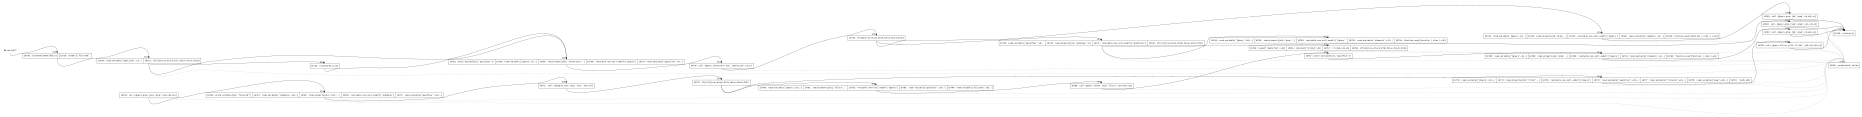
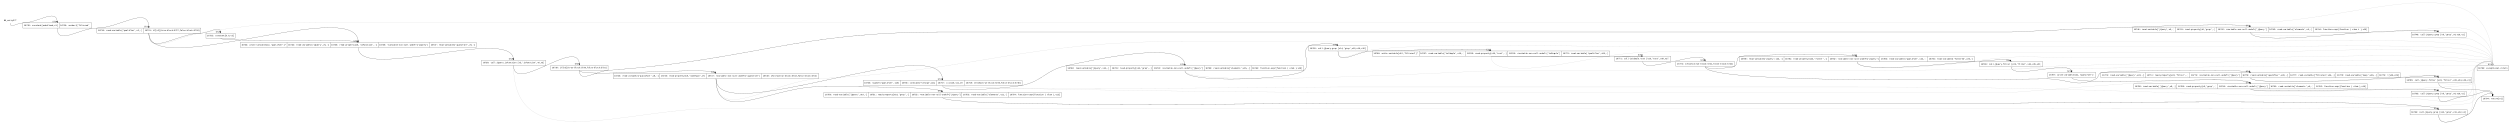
  digraph {
    fontname="Liberation Mono"
    rankdir=LR
    node [fontname="Liberation Mono" shape=record]
    edge [fontname="Liberation Mono" headport=n tailport=s]
    n1 [label=BB_entry377 shape=none]
    n2 [label="{16728: constant[undefined,v1]|16729: vardecl['filtered']}"]
    n3 [label="{16730: read-variable['qualifier',v2,-]|16731: if[v2](true-block:5727,false-block:5726)}"]
    n4 [label="{16733: write-variable[v2,'qualifier']*|16734: read-variable['jQuery',v5,-]|16735: read-property[v5,'isFunction',-]|16736: \<variable-non-null-undef\>['jQuery']|16737: read-variable['qualifier',v6,-]}"]
    n5 [label="{16732: constant[0.0,v2]}"]
    n6 [label="{16795: exceptional-return}"]
    n7 [label="{16738: call-jQuery.isFunction [v5,'isFunction',v6,v3]}"]
    n8 [label="{16739: if[v3](true-block:5730,false-block:5731)}"]
    n9 [label="{16740: read-variable['jQuery',v8,-]|16741: read-property[v8,'grep',-]|16742: \<variable-non-null-undef\>['jQuery']|16743: read-variable['elements',v9,-]|16744: function-expr[function ( elem i ),v10]}"]
    n10 [label="{16745: read-variable['qualifier',v8,-]|16746: read-property[v8,'nodeType',v7]|16747: \<variable-non-null-undef\>['qualifier']|16748: if[v7](true-block:5733,false-block:5734)}"]
    n11 [label="{16749: call-jQuery.grep [v8,'grep',v9,v10,v1]}"]
    n12 [label="{16750: read-variable['jQuery',v10,-]|16751: read-property[v10,'grep',-]|16752: \<variable-non-null-undef\>['jQuery']|16753: read-variable['elements',v11,-]|16754: function-expr[function ( elem ),v12]}"]
    n13 [label="{16755: typeof['qualifier',v10]|16756: constant[\"string\",v11]|16757: ===[v10,v11,v9]|16758: if[v9](true-block:5736,false-block:5746)}"]
    n14 [label="{16794: return[v1]}"]
    n15 [label="{16759: call-jQuery.grep [v10,'grep',v11,v12,v1]}"]
+   n16 [label="{16760: read-variable['jQuery',v14,-]|16761: read-property[v14,'grep',-]|16762: \<variable-non-null-undef\>['jQuery']|16763: read-variable['elements',v15,-]|16764: function-expr[function ( elem ),v16]}"]
    n17 [label="{16788: read-variable['jQuery',v8,-]|16789: read-property[v8,'grep',-]|16790: \<variable-non-null-undef\>['jQuery']|16791: read-variable['elements',v9,-]|16792: function-expr[function ( elem ),v10]}"]
    n18 [label="{16765: call-jQuery.grep [v14,'grep',v15,v16,v12]}"]
    n19 [label="{16793: call-jQuery.grep [v8,'grep',v9,v10,v1]}"]
    n20 [label="{16766: write-variable[v12,'filtered']*|16767: read-variable['isSimple',v19,-]|16768: read-property[v19,'test',-]|16769: \<variable-non-null-undef\>['isSimple']|16770: read-variable['qualifier',v20,-]}"]
    n21 [label="{16771: call-isSimple.test [v19,'test',v20,v17]}"]
    n22 [label="{16772: if[v17](true-block:5741,false-block:5742)}"]
    n23 [label="{16773: read-variable['jQuery',v22,-]|16774: read-property[v22,'filter',-]|16775: \<variable-non-null-undef\>['jQuery']|16776: read-variable['qualifier',v23,-]|16777: read-variable['filtered',v24,-]|16778: read-variable['keep',v26,-]|16779: ![v26,v25]}"]
    n24 [label="{16780: read-variable['jQuery',v23,-]|16781: read-property[v23,'filter',-]|16782: \<variable-non-null-undef\>['jQuery']|16783: read-variable['qualifier',v24,-]|16784: read-variable['filtered',v25,-]}"]
    n25 [label="{16785: call-jQuery.filter [v22,'filter',v23,v24,v25,v1]}"]
    n26 [label="{16786: call-jQuery.filter [v23,'filter',v24,v25,v21]}"]
    n27 [label="{16787: write-variable[v21,'qualifier']*}"]
    n1 -> n2 [headlabel="    5724"]
    n2 -> n3 [headlabel="      5725"]
    n3 -> n4 [headlabel="      5727"]
    n3 -> n5 [headlabel="      5726"]
    n3 -> n6 [color=gray headlabel="      5749"]
    n4 -> n7 [headlabel="      5728"]
    n5 -> n4
    n7 -> n6 [color=gray]
    n7 -> n8 [headlabel="      5729"]
    n8 -> n9 [headlabel="      5730"]
    n8 -> n10 [headlabel="      5731"]
    n9 -> n6 [color=gray]
    n9 -> n11 [headlabel="      5732"]
    n10 -> n6 [color=gray]
    n10 -> n12 [headlabel="      5733"]
    n10 -> n13 [headlabel="      5734"]
    n11 -> n6 [color=gray]
-   n11 -> n14 [headlabel="      5748"]
    n12 -> n15 [headlabel="      5735"]
    n13 -> n6 [color=gray]
+   n13 -> n16 [headlabel="      5736"]
    n13 -> n17 [color=gray headlabel="      5746"]
    n15 -> n6 [color=gray]
    n15 -> n14
+   n16 -> n6 [color=gray]
+   n16 -> n18 [headlabel="      5737"]
    n17 -> n6 [color=gray]
    n17 -> n19 [headlabel="      5747"]
    n18 -> n6 [color=gray]
    n18 -> n20 [headlabel="      5738"]
    n19 -> n6 [color=gray]
    n19 -> n14
    n20 -> n6 [color=gray]
    n20 -> n21 [headlabel="      5739"]
    n21 -> n22 [headlabel="      5740"]
    n22 -> n23 [headlabel="      5741"]
    n22 -> n24 [headlabel="      5742"]
    n23 -> n6 [color=gray]
    n23 -> n25 [headlabel="      5743"]
    n24 -> n6 [color=gray]
    n24 -> n26 [headlabel="      5744"]
    n25 -> n6 [color=gray]
    n25 -> n14
    n26 -> n6 [color=gray]
    n26 -> n27 [headlabel="      5745"]
    n27 -> n17
  }
